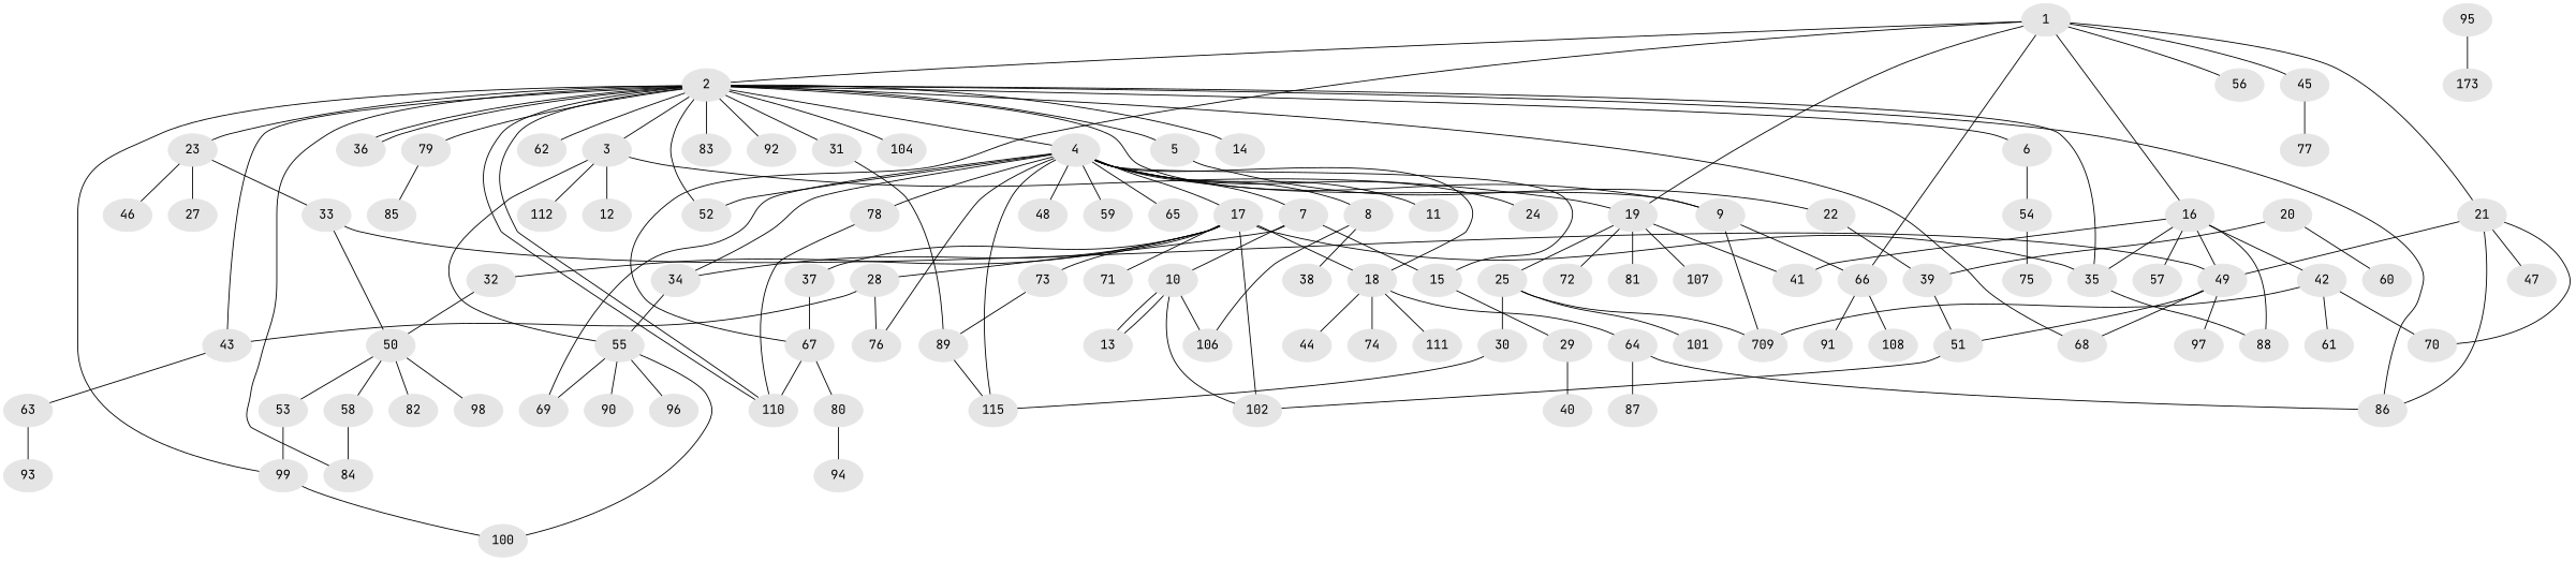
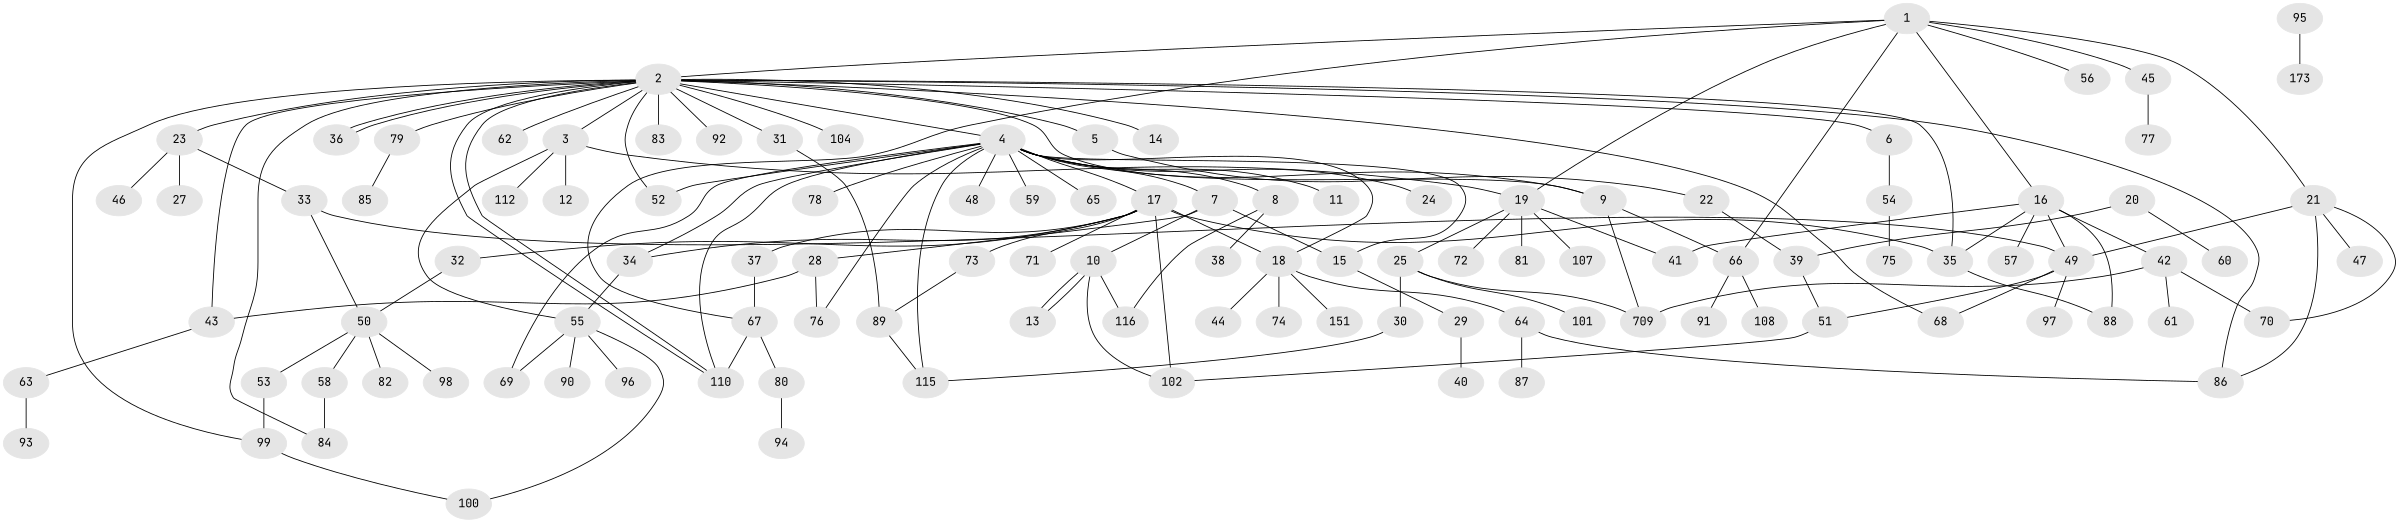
  graph {
    fontname="JetBrains Mono"
    node [color=gray90 fontname="JetBrains Mono" style=filled]
    edge [fontname="JetBrains Mono"]
    1
    2
    16
    19
    21
    45
    56
    66
    67
    3
    4
    5
    6
    9
    14
    23
    31
    35
    36
    43
    52
    62
    68
    79
    83
    84
    86
    92
    99
    104
    110
    41
    42
    49
    57
    88
    25
    72
    81
    107
    47
    70
    77
    91
    108
    80
    12
    55
    112
    7
    8
    11
    15
    17
    18
    24
    34
    48
    59
    65
    69
    76
    78
    n64 [label=115]
    22
    54
    n67 [label=709]
    27
    33
    46
    89
    63
    85
    100
    90
    96
    10
    28
    38
-   106
+   106 [label=116]
    29
    102
    32
    37
    71
    73
    44
    64
    74
-   111
+   111 [label=151]
    20
    39
    60
    75
    13
    40
    61
    51
    97
    50
    87
    30
    101
    53
    58
    82
    98
    93
    n109 [label=173]
    95
    94
    1 -- 2
    1 -- 16
    1 -- 19
    1 -- 21
    1 -- 45
    1 -- 56
    1 -- 66
    1 -- 67
    2 -- 3
    2 -- 4
    2 -- 5
    2 -- 6
    2 -- 9
    2 -- 14
    2 -- 23
    2 -- 31
    2 -- 35
    2 -- 36
    2 -- 36
    2 -- 43
    2 -- 52
    2 -- 62
    2 -- 68
    2 -- 79
    2 -- 83
    2 -- 84
    2 -- 86
    2 -- 92
    2 -- 99
    2 -- 104
    2 -- 110
    2 -- 110
    16 -- 35
    16 -- 41
    16 -- 42
    16 -- 49
    16 -- 57
    16 -- 88
    19 -- 41
    19 -- 25
    19 -- 72
    19 -- 81
    19 -- 107
    21 -- 86
    21 -- 49
    21 -- 47
    21 -- 70
    45 -- 77
    66 -- 91
    66 -- 108
    67 -- 110
    67 -- 80
    3 -- 19
    3 -- 12
    3 -- 55
    3 -- 112
    4 -- 9
    4 -- 52
-   78 -- 110
+   4 -- 110
    4 -- 7
    4 -- 8
    4 -- 11
    4 -- 15
    4 -- 17
    4 -- 18
    4 -- 24
    4 -- 34
    4 -- 48
    4 -- 59
    4 -- 65
    4 -- 69
    4 -- 76
    4 -- 78
    4 -- n64
    5 -- 22
    6 -- 54
    9 -- 66
    9 -- n67
    23 -- 27
    23 -- 33
    23 -- 46
    31 -- 89
    35 -- 88
    43 -- 63
    79 -- 85
    99 -- 100
    42 -- 70
    42 -- n67
    42 -- 61
    49 -- 68
    49 -- 51
    49 -- 97
    25 -- n67
    25 -- 30
    25 -- 101
    80 -- 94
    55 -- 69
    55 -- 100
    55 -- 90
    55 -- 96
    7 -- 15
    7 -- 10
    7 -- 28
    8 -- 38
    8 -- 106
    15 -- 29
    17 -- 35
    17 -- 18
    17 -- 34
    17 -- 102
    17 -- 32
    17 -- 37
    17 -- 71
    17 -- 73
    18 -- 44
    18 -- 64
    18 -- 74
    18 -- 111
    34 -- 55
    22 -- 39
    54 -- 75
    33 -- 49
    33 -- 50
    89 -- n64
    63 -- 93
    10 -- 106
    10 -- 102
    10 -- 13
    10 -- 13
    28 -- 43
    28 -- 76
    29 -- 40
    32 -- 50
    37 -- 67
    73 -- 89
    64 -- 86
    64 -- 87
    20 -- 39
    20 -- 60
    39 -- 51
    51 -- 102
    50 -- 53
    50 -- 58
    50 -- 82
    50 -- 98
    30 -- n64
    53 -- 99
    58 -- 84
    95 -- n109
  }
